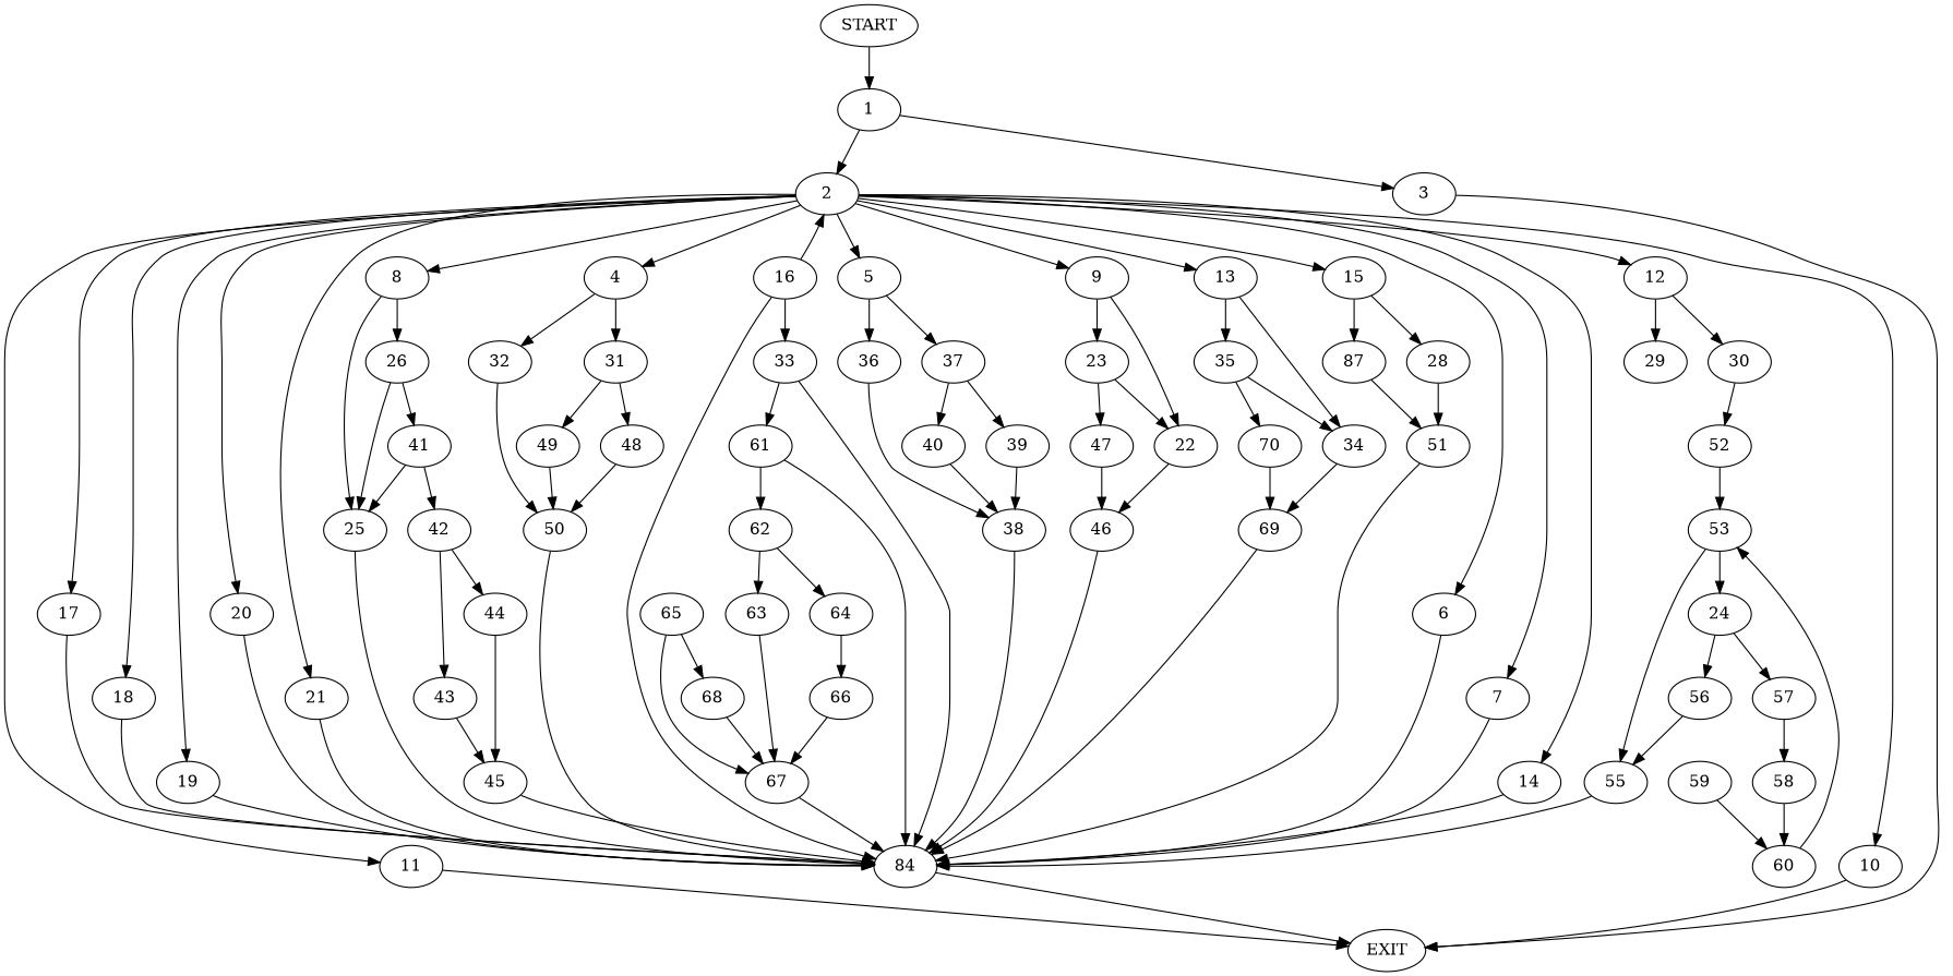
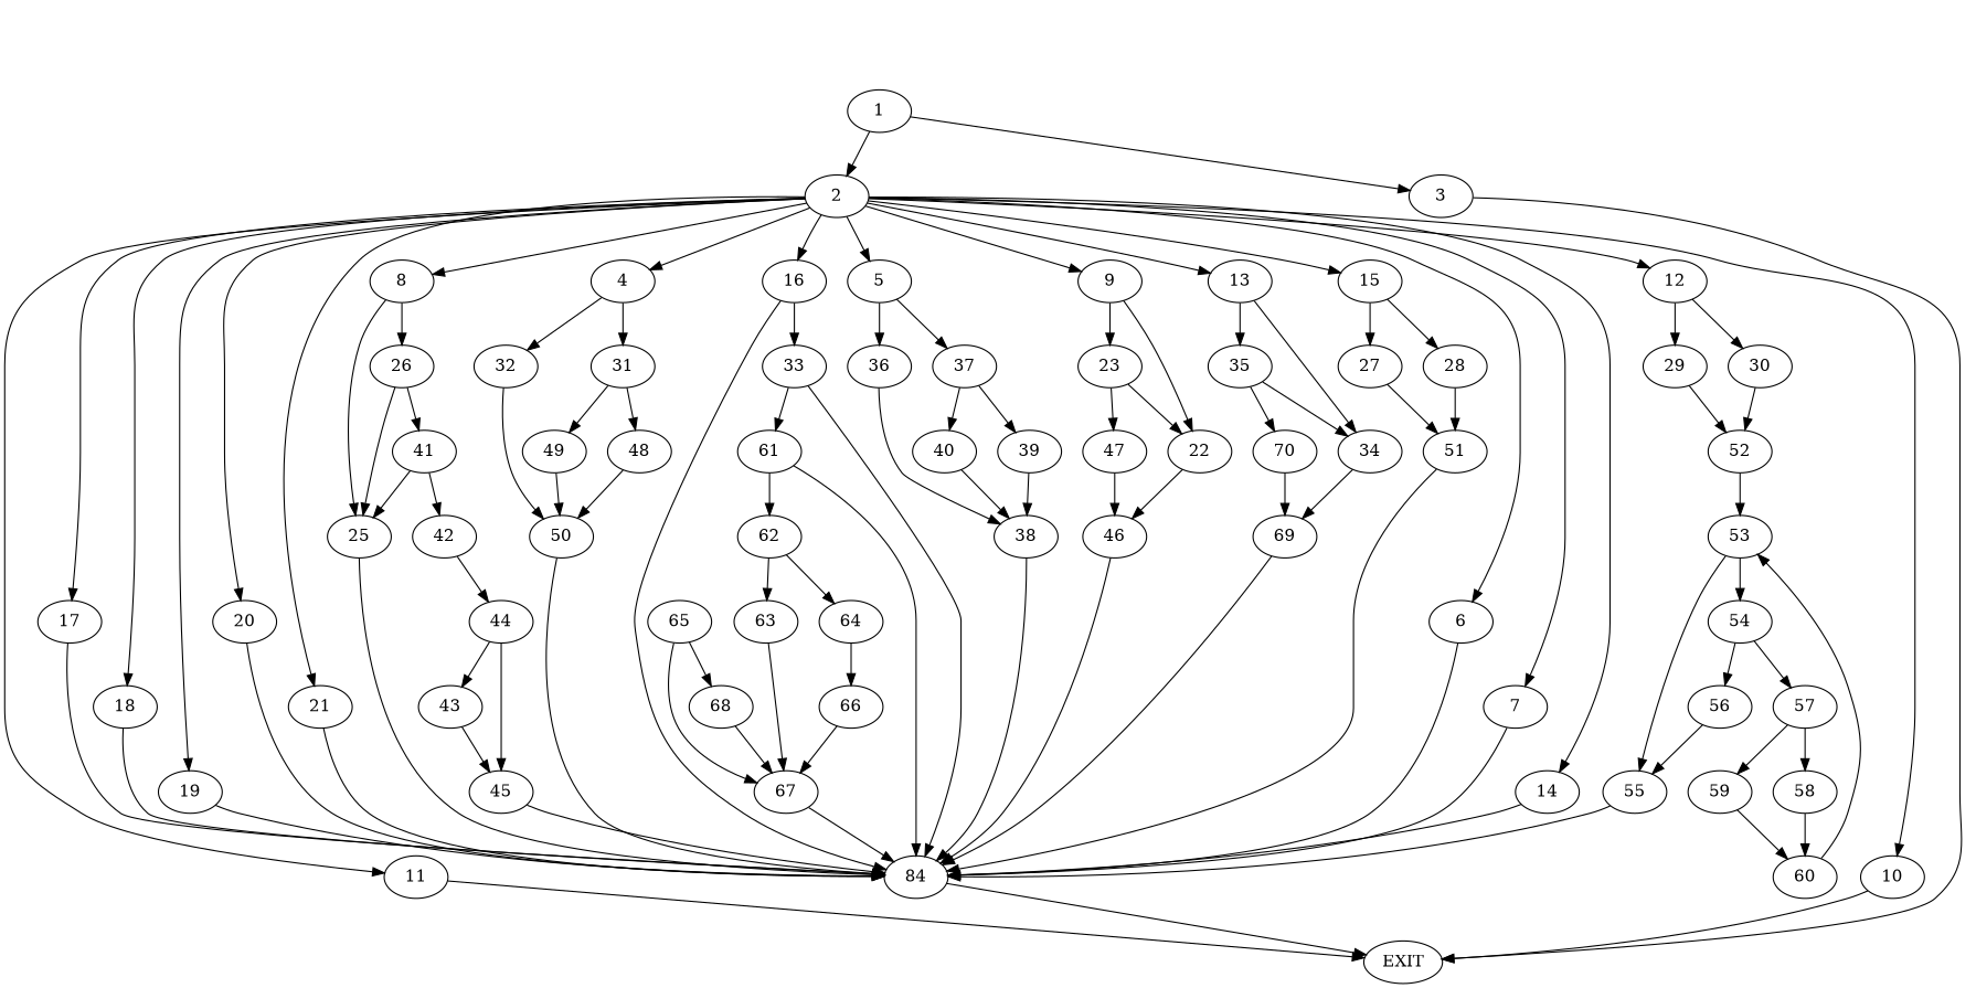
  digraph {
-   n1 [label=START]
    1
    2
    3
    n5 [label=EXIT]
    4
    5
    6
    7
    8
    9
    10
    11
    12
    13
    14
    15
    16
    17
    18
    19
    20
    21
    31
    32
    36
    37
    n28 [label=84]
    25
    26
    22
    23
    29
    30
    34
    35
-   27 [label=87]
+   27
    28
    33
    48
    49
    50
    38
    39
    40
    41
    46
    47
    52
    69
    70
    51
    61
    42
    53
    62
    43
    44
    45
-   54 [label=24]
+   54
    55
    56
    57
    58
    59
    60
    63
    64
    67
    66
    65
    68
-   n1 -> 1
    1 -> 2
    1 -> 3
    2 -> 4
    2 -> 5
    2 -> 6
    2 -> 7
    2 -> 8
    2 -> 9
    2 -> 10
    2 -> 11
    2 -> 12
    2 -> 13
    2 -> 14
    2 -> 15
-   16 -> 2
+   2 -> 16
    2 -> 17
    2 -> 18
    2 -> 19
    2 -> 20
    2 -> 21
    3 -> n5
    4 -> 31
    4 -> 32
    5 -> 36
    5 -> 37
    6 -> n28
    7 -> n28
    8 -> 25
    8 -> 26
    9 -> 22
    9 -> 23
    10 -> n5
    11 -> n5
    12 -> 29
    12 -> 30
    13 -> 34
    13 -> 35
    14 -> n28
    15 -> 27
    15 -> 28
    16 -> n28
    16 -> 33
    17 -> n28
    18 -> n28
    19 -> n28
    20 -> n28
    21 -> n28
    31 -> 48
    31 -> 49
    32 -> 50
    36 -> 38
    37 -> 39
    37 -> 40
    n28 -> n5
    25 -> n28
    26 -> 25
    26 -> 41
    22 -> 46
    23 -> 22
    23 -> 47
+   29 -> 52
    30 -> 52
    34 -> 69
    35 -> 34
    35 -> 70
    27 -> 51
    28 -> 51
    33 -> n28
    33 -> 61
    48 -> 50
    49 -> 50
    50 -> n28
    38 -> n28
    39 -> 38
    40 -> 38
    41 -> 25
    41 -> 42
    46 -> n28
    47 -> 46
    52 -> 53
    69 -> n28
    70 -> 69
    51 -> n28
    61 -> n28
    61 -> 62
-   42 -> 43
+   44 -> 43
    42 -> 44
    53 -> 54
    53 -> 55
    62 -> 63
    62 -> 64
    43 -> 45
    44 -> 45
    45 -> n28
    54 -> 56
    54 -> 57
    55 -> n28
    56 -> 55
    57 -> 58
+   57 -> 59
    58 -> 60
    59 -> 60
    60 -> 53
    63 -> 67
    64 -> 66
    67 -> n28
    66 -> 67
    65 -> 67
    65 -> 68
    68 -> 67
  }
